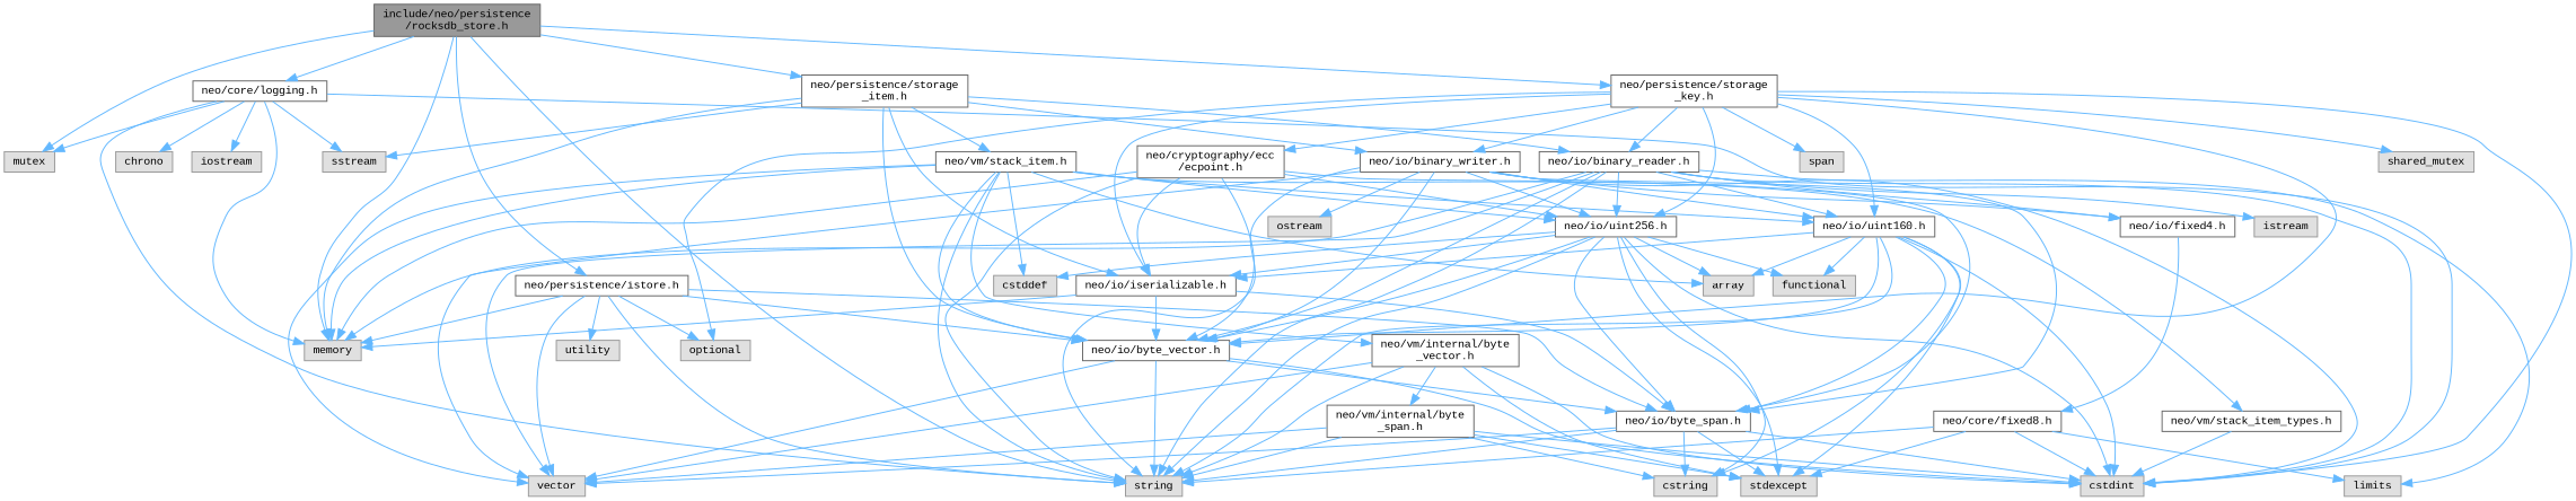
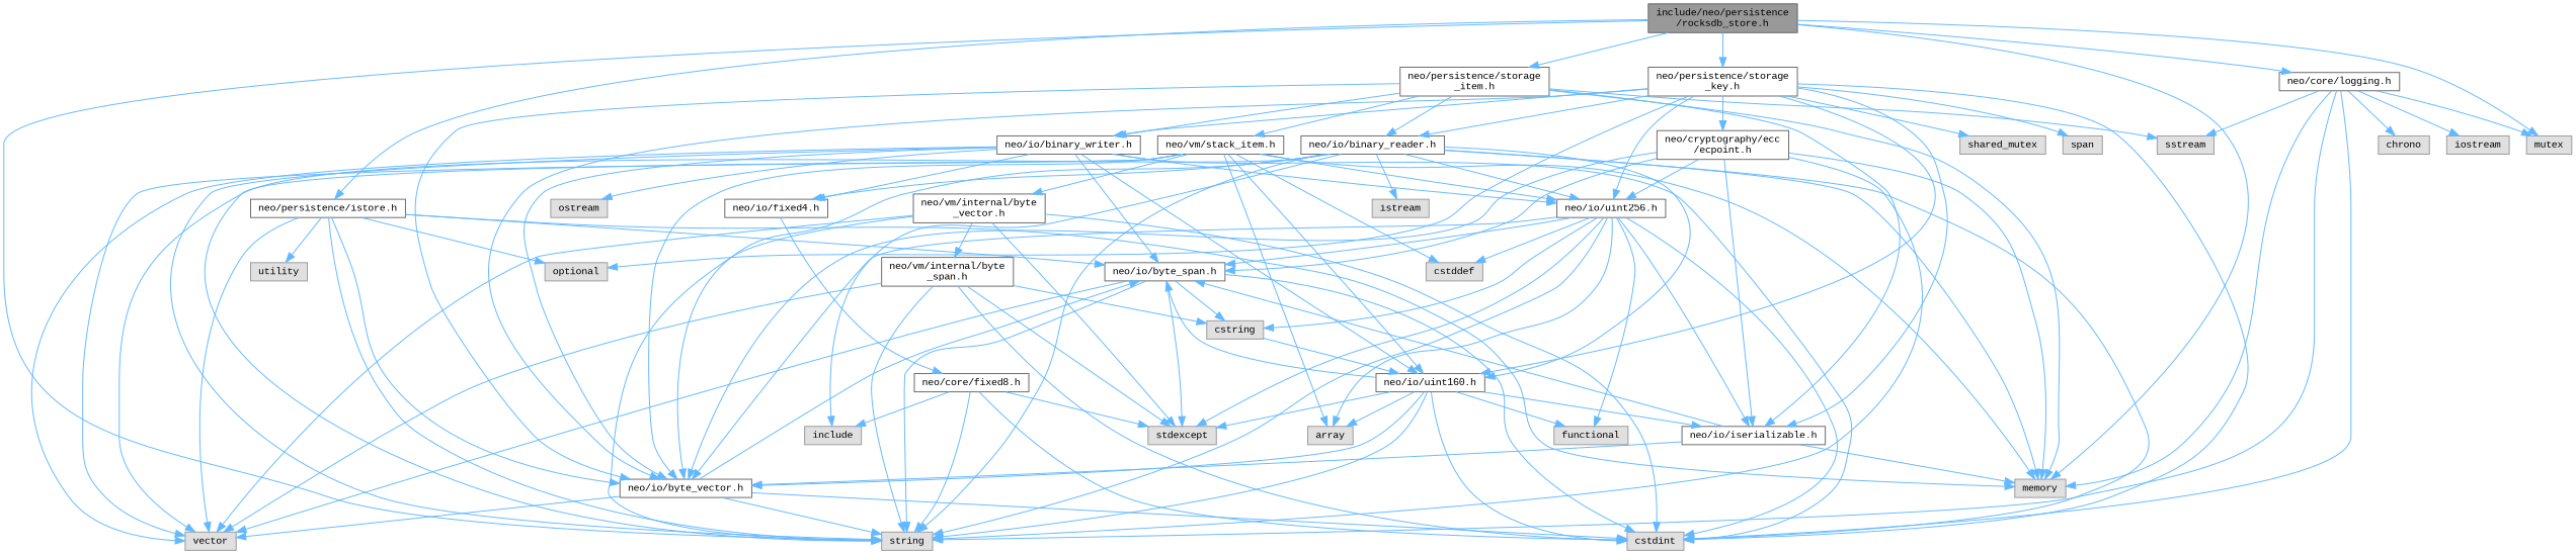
  digraph {
    fontname="Liberation Mono"
    node [color=grey60 fillcolor="#E0E0E0" fontname="Liberation Mono" fontsize=10 shape=box style=filled]
    edge [color=steelblue1 fontname="Liberation Mono" fontsize=10 labelfontname=Helvetica labelfontsize=10 style=solid]
    n1 [color=gray40 fillcolor=grey60 fontcolor=black height=0.2 label="include/neo/persistence\l/rocksdb_store.h" width=0.4]
    n2 [color=grey40 fillcolor=white height=0.2 label="neo/core/logging.h" width=0.4]
    n3 [height=0.2 label=memory width=0.4]
    n4 [height=0.2 label=string width=0.4]
    n5 [height=0.2 label=mutex width=0.4]
    n6 [color=grey40 fillcolor=white height=0.2 label="neo/persistence/istore.h" width=0.4]
    n7 [color=grey40 fillcolor=white height=0.2 label="neo/persistence/storage\l_item.h" width=0.4]
    n8 [color=grey40 fillcolor=white height=0.2 label="neo/persistence/storage\l_key.h" width=0.4]
    n9 [height=0.2 label=chrono width=0.4]
    n10 [height=0.2 label=cstdint width=0.4]
    n11 [height=0.2 label=sstream width=0.4]
    n12 [height=0.2 label=iostream width=0.4]
    n13 [color=grey40 fillcolor=white height=0.2 label="neo/io/byte_span.h" width=0.4]
    n14 [height=0.2 label=vector width=0.4]
    n15 [color=grey40 fillcolor=white height=0.2 label="neo/io/byte_vector.h" width=0.4]
    n16 [height=0.2 label=optional width=0.4]
    n17 [height=0.2 label=utility width=0.4]
    n18 [color=grey40 fillcolor=white height=0.2 label="neo/io/binary_reader.h" width=0.4]
    n19 [color=grey40 fillcolor=white height=0.2 label="neo/io/iserializable.h" width=0.4]
    n20 [color=grey40 fillcolor=white height=0.2 label="neo/io/binary_writer.h" width=0.4]
    n21 [color=grey40 fillcolor=white height=0.2 label="neo/vm/stack_item.h" width=0.4]
    n22 [color=grey40 fillcolor=white height=0.2 label="neo/io/uint160.h" width=0.4]
    n23 [color=grey40 fillcolor=white height=0.2 label="neo/io/uint256.h" width=0.4]
    n24 [color=grey40 fillcolor=white height=0.2 label="neo/cryptography/ecc\l/ecpoint.h" width=0.4]
    n25 [height=0.2 label=shared_mutex width=0.4]
    n26 [height=0.2 label=span width=0.4]
    n27 [height=0.2 label=cstring width=0.4]
    n28 [height=0.2 label=stdexcept width=0.4]
    n29 [color=grey40 fillcolor=white height=0.2 label="neo/io/fixed4.h" width=0.4]
-   n30 [height=0.2 label=limits width=0.4]
+   n30 [height=0.2 label=include width=0.4]
    n31 [height=0.2 label=istream width=0.4]
    n32 [height=0.2 label=ostream width=0.4]
    n33 [height=0.2 label=array width=0.4]
    n34 [height=0.2 label=cstddef width=0.4]
    n35 [color=grey40 fillcolor=white height=0.2 label="neo/vm/internal/byte\l_vector.h" width=0.4]
-   n36 [color=grey40 fillcolor=white height=0.2 label="neo/vm/stack_item_types.h" width=0.4]
    n37 [color=grey40 fillcolor=white height=0.2 label="neo/core/fixed8.h" width=0.4]
    n38 [height=0.2 label=functional width=0.4]
    n39 [color=grey40 fillcolor=white height=0.2 label="neo/vm/internal/byte\l_span.h" width=0.4]
    n1 -> n2
    n1 -> n3
    n1 -> n4
    n1 -> n5
    n1 -> n6
    n1 -> n7
    n1 -> n8
    n2 -> n3
    n2 -> n4
    n2 -> n5
    n2 -> n9
    n2 -> n10
    n2 -> n11
    n2 -> n12
    n6 -> n3
    n6 -> n4
    n6 -> n13
    n6 -> n14
    n6 -> n15
    n6 -> n16
    n6 -> n17
    n7 -> n3
    n7 -> n11
    n7 -> n15
    n7 -> n18
    n7 -> n19
    n7 -> n20
    n7 -> n21
    n8 -> n10
    n8 -> n15
    n8 -> n16
    n8 -> n18
    n8 -> n19
    n8 -> n20
    n8 -> n22
    n8 -> n23
    n8 -> n24
    n8 -> n25
    n8 -> n26
    n13 -> n4
    n13 -> n10
    n13 -> n14
    n13 -> n27
    n13 -> n28
    n15 -> n4
    n15 -> n10
    n15 -> n13
    n15 -> n14
    n18 -> n3
    n18 -> n4
    n18 -> n10
    n18 -> n14
    n18 -> n15
    n18 -> n22
    n18 -> n23
    n18 -> n29
    n18 -> n30
    n18 -> n31
    n19 -> n3
    n19 -> n13
    n19 -> n15
    n20 -> n4
    n20 -> n10
    n20 -> n13
    n20 -> n14
    n20 -> n15
    n20 -> n22
    n20 -> n23
    n20 -> n29
    n20 -> n32
    n21 -> n3
    n21 -> n4
    n21 -> n14
    n21 -> n15
    n21 -> n22
    n21 -> n23
    n21 -> n33
    n21 -> n34
    n21 -> n35
-   n21 -> n36
    n22 -> n4
    n22 -> n10
    n22 -> n13
    n22 -> n15
    n22 -> n19
-   n22 -> n27
+   n27 -> n22
    n22 -> n28
    n22 -> n33
    n22 -> n38
    n23 -> n4
    n23 -> n10
    n23 -> n13
    n23 -> n15
    n23 -> n19
    n23 -> n27
    n23 -> n28
    n23 -> n33
    n23 -> n34
    n23 -> n38
    n24 -> n3
    n24 -> n4
    n24 -> n13
    n24 -> n15
    n24 -> n19
    n24 -> n23
    n29 -> n37
    n35 -> n4
    n35 -> n10
    n35 -> n14
    n35 -> n28
    n35 -> n39
-   n36 -> n10
    n37 -> n4
    n37 -> n10
    n37 -> n28
    n37 -> n30
    n39 -> n4
    n39 -> n10
    n39 -> n14
    n39 -> n27
    n39 -> n28
  }
